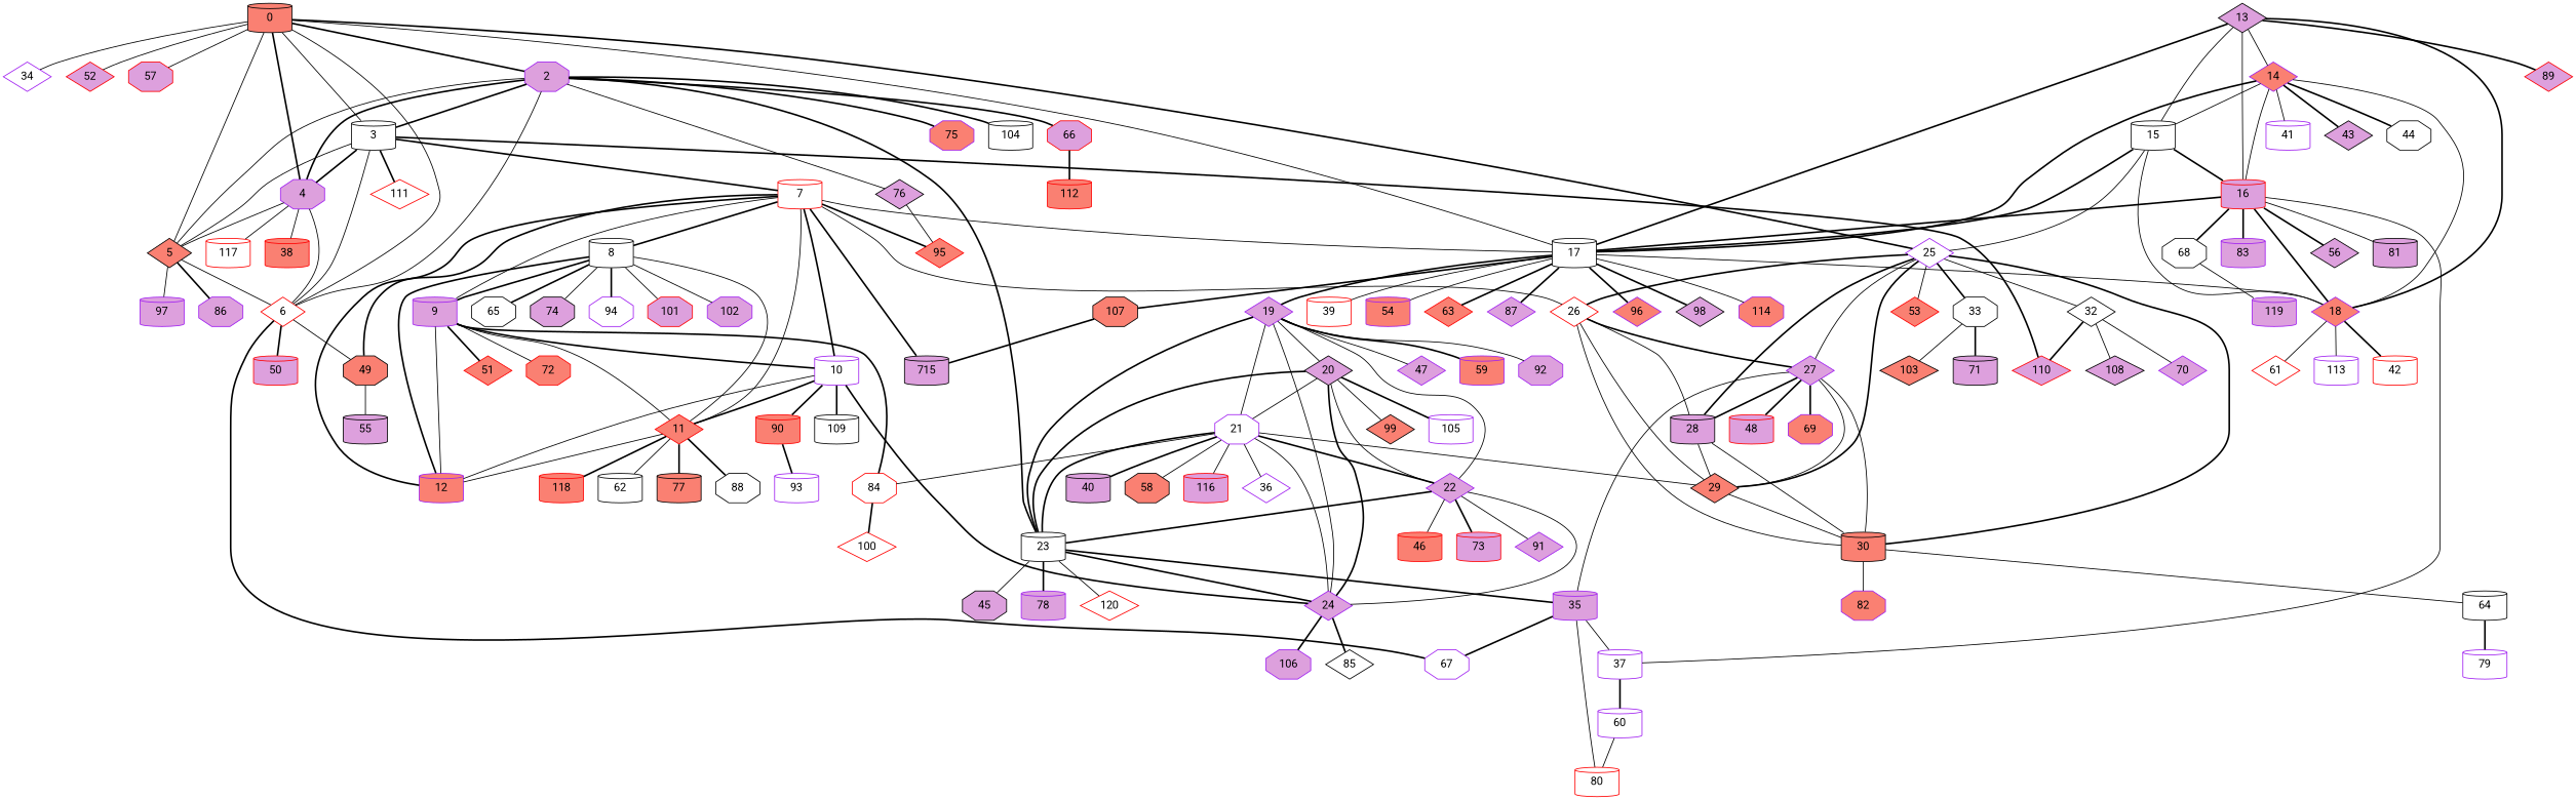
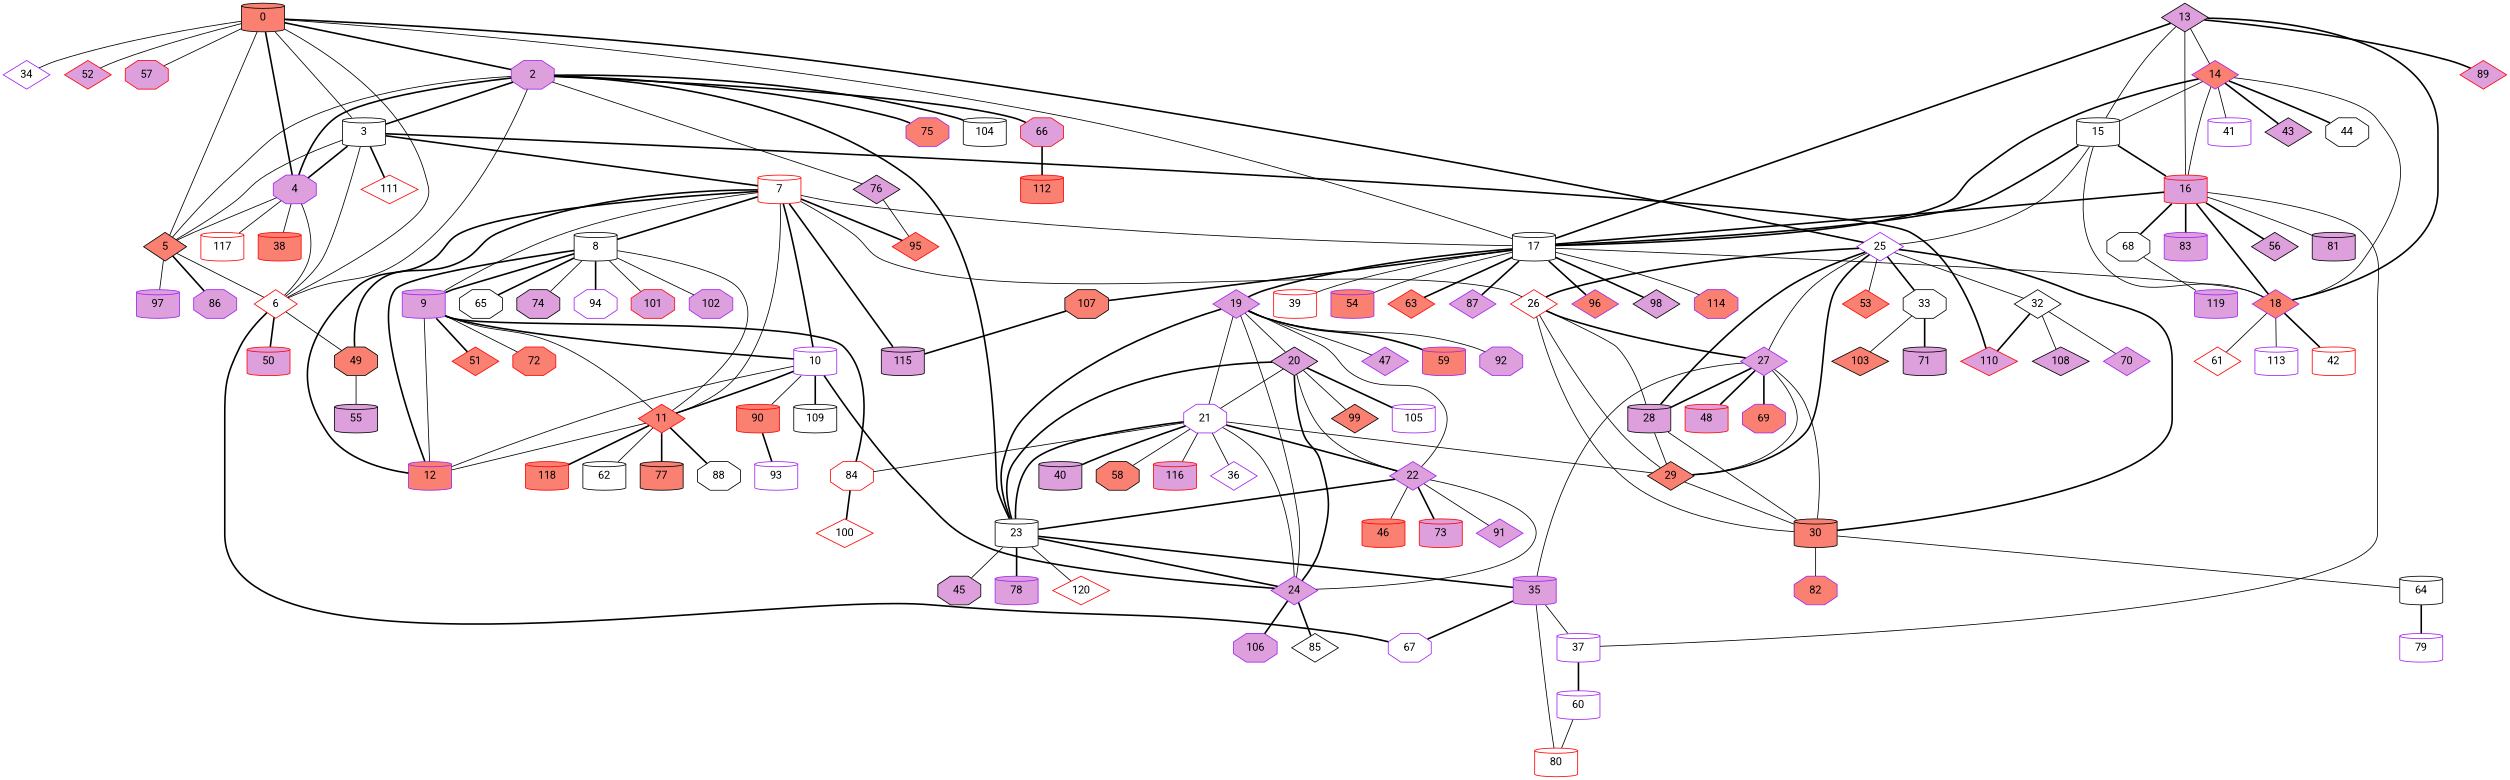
  graph {
    fontname=Roboto
    node [color=purple fillcolor=plum fontname=Roboto shape=cylinder style=filled]
    edge [fontname=Roboto style=solid]
    n1 [color=black fillcolor=salmon label=0]
    2 [shape=octagon]
    3 [color=black fillcolor=white]
    4 [shape=octagon]
    5 [color=black fillcolor=salmon shape=diamond]
    6 [color=red fillcolor=white shape=diamond]
    17 [color=black fillcolor=white]
    25 [fillcolor=white shape=diamond]
    34 [fillcolor=white shape=diamond]
    52 [color=red shape=diamond]
    57 [color=red shape=octagon]
    23 [color=black fillcolor=white]
    66 [color=red shape=octagon]
    75 [fillcolor=salmon shape=octagon]
    76 [color=black shape=diamond]
    104 [color=black fillcolor=white]
    7 [color=red fillcolor=white]
    110 [color=red shape=diamond]
    111 [color=red fillcolor=white shape=diamond]
    38 [color=red fillcolor=salmon]
    117 [color=red fillcolor=white]
    86 [shape=octagon]
    97
    49 [color=black fillcolor=salmon shape=octagon]
    50 [color=red]
    67 [fillcolor=white shape=octagon]
    18 [fillcolor=salmon shape=diamond]
    19 [shape=diamond]
    39 [color=red fillcolor=white]
    54 [fillcolor=salmon]
    63 [color=red fillcolor=salmon shape=diamond]
    87 [shape=diamond]
    96 [fillcolor=salmon shape=diamond]
    98 [color=black shape=diamond]
    107 [color=black fillcolor=salmon shape=octagon]
    114 [fillcolor=salmon shape=octagon]
    26 [color=red fillcolor=white shape=diamond]
    29 [color=black fillcolor=salmon shape=diamond]
    27 [shape=diamond]
    28 [color=black]
    30 [color=black fillcolor=salmon]
    32 [color=black fillcolor=white shape=diamond]
    33 [color=black fillcolor=white shape=octagon]
    53 [color=red fillcolor=salmon shape=diamond]
    24 [shape=diamond]
    35
    45 [color=black shape=octagon]
    78
    120 [color=red fillcolor=white shape=diamond]
    112 [color=red fillcolor=salmon]
    95 [color=red fillcolor=salmon shape=diamond]
    8 [color=black fillcolor=white]
    9
    10 [fillcolor=white]
    11 [color=red fillcolor=salmon shape=diamond]
    12 [fillcolor=salmon]
-   115 [color=black label=715]
+   115 [color=black]
    55 [color=black]
    65 [color=black fillcolor=white shape=octagon]
    74 [color=black shape=octagon]
    94 [fillcolor=white shape=octagon]
    101 [color=red shape=octagon]
    102 [shape=octagon]
    51 [color=red fillcolor=salmon shape=diamond]
    72 [color=red fillcolor=salmon shape=octagon]
    84 [color=red fillcolor=white shape=octagon]
    90 [color=red fillcolor=salmon]
    109 [color=black fillcolor=white]
    62 [color=black fillcolor=white]
    77 [color=black fillcolor=salmon]
    88 [color=black fillcolor=white shape=octagon]
    118 [color=red fillcolor=salmon]
    100 [color=red fillcolor=white shape=diamond]
    85 [color=black fillcolor=white shape=diamond]
    106 [shape=octagon]
    93 [fillcolor=white]
    13 [color=black shape=diamond]
    14 [fillcolor=salmon shape=diamond]
    15 [color=black fillcolor=white]
    16 [color=red]
    89 [color=red shape=diamond]
    41 [fillcolor=white]
    43 [color=black shape=diamond]
    44 [color=black fillcolor=white shape=octagon]
    37 [fillcolor=white]
    56 [color=black shape=diamond]
    68 [color=black fillcolor=white shape=octagon]
    81 [color=black]
    83
    42 [color=red fillcolor=white]
    61 [color=red fillcolor=white shape=diamond]
    113 [fillcolor=white]
    60 [fillcolor=white]
    119
    20 [color=black shape=diamond]
    21 [fillcolor=white shape=octagon]
    22 [shape=diamond]
    47 [shape=diamond]
    59 [fillcolor=salmon]
    92 [shape=octagon]
    99 [color=black fillcolor=salmon shape=diamond]
    105 [fillcolor=white]
    36 [fillcolor=white shape=diamond]
    40 [color=black]
    58 [color=black fillcolor=salmon shape=octagon]
    116 [color=red]
    46 [color=red fillcolor=salmon]
    73 [color=red]
    91 [shape=diamond]
    80 [color=red fillcolor=white]
    48 [color=red]
    69 [fillcolor=salmon shape=octagon]
    64 [color=black fillcolor=white]
    82 [fillcolor=salmon shape=octagon]
    70 [shape=diamond]
    108 [color=black shape=diamond]
    71 [color=black]
    103 [color=black fillcolor=salmon shape=diamond]
    79 [fillcolor=white]
    n1 -- 2 [style=bold]
    n1 -- 3
    n1 -- 4 [style=bold]
    n1 -- 5
    n1 -- 6
    n1 -- 17
    n1 -- 25 [style=bold]
    n1 -- 34
    n1 -- 52
    n1 -- 57
    2 -- 3 [style=bold]
    2 -- 4 [style=bold]
    2 -- 5
    2 -- 6
    2 -- 23 [style=bold]
    2 -- 66 [style=bold]
    2 -- 75 [style=bold]
    2 -- 76
    2 -- 104 [style=bold]
    3 -- 4 [style=bold]
    3 -- 5
    3 -- 6
    3 -- 7 [style=bold]
    3 -- 110 [style=bold]
    3 -- 111 [style=bold]
    4 -- 5
    4 -- 6
    4 -- 38
    4 -- 117
    5 -- 6
    5 -- 86 [style=bold]
    5 -- 97
    6 -- 49
    6 -- 50 [style=bold]
    6 -- 67 [style=bold]
    17 -- 18
    17 -- 19 [style=bold]
    17 -- 39
    17 -- 54
    17 -- 63 [style=bold]
    17 -- 87 [style=bold]
    17 -- 96 [style=bold]
    17 -- 98 [style=bold]
    17 -- 107 [style=bold]
    17 -- 114
    25 -- 26 [style=bold]
    25 -- 29 [style=bold]
    25 -- 27
    25 -- 28 [style=bold]
    25 -- 30 [style=bold]
    25 -- 32
    25 -- 33 [style=bold]
    25 -- 53
    23 -- 24 [style=bold]
    23 -- 35 [style=bold]
    23 -- 45
    23 -- 78 [style=bold]
    23 -- 120
    66 -- 112 [style=bold]
    76 -- 95
    7 -- 17
    7 -- 49 [style=bold]
    7 -- 26
    7 -- 95 [style=bold]
    7 -- 8 [style=bold]
    7 -- 9
    7 -- 10 [style=bold]
    7 -- 11
    7 -- 12 [style=bold]
    7 -- 115 [style=bold]
    49 -- 55
    18 -- 42 [style=bold]
    18 -- 61
    18 -- 113
    19 -- 23 [style=bold]
    19 -- 24
    19 -- 20
    19 -- 21
    19 -- 22
    19 -- 47
    19 -- 59 [style=bold]
    19 -- 92
    107 -- 115 [style=bold]
    26 -- 29
    26 -- 27 [style=bold]
    26 -- 28
    26 -- 30
    29 -- 30
    27 -- 29
    27 -- 28 [style=bold]
    27 -- 30
    27 -- 35
    27 -- 48 [style=bold]
    27 -- 69 [style=bold]
    28 -- 29
    28 -- 30
    30 -- 64
    30 -- 82
    32 -- 110 [style=bold]
    32 -- 70
    32 -- 108
    33 -- 71 [style=bold]
    33 -- 103
    24 -- 85 [style=bold]
    24 -- 106 [style=bold]
    35 -- 67 [style=bold]
    35 -- 37
    35 -- 80
    8 -- 9 [style=bold]
    8 -- 11
    8 -- 12 [style=bold]
    8 -- 65 [style=bold]
    8 -- 74
    8 -- 94 [style=bold]
    8 -- 101
    8 -- 102
    9 -- 10 [style=bold]
    9 -- 11
    9 -- 12
    9 -- 51 [style=bold]
    9 -- 72
    9 -- 84 [style=bold]
    10 -- 24 [style=bold]
    10 -- 11 [style=bold]
    10 -- 12
-   10 -- 90 [style=bold]
+   10 -- 90
    10 -- 109 [style=bold]
    11 -- 12
    11 -- 62
    11 -- 77 [style=bold]
    11 -- 88 [style=bold]
    11 -- 118 [style=bold]
    84 -- 100 [style=bold]
    90 -- 93 [style=bold]
    13 -- 17 [style=bold]
    13 -- 18 [style=bold]
    13 -- 14
    13 -- 15
    13 -- 16
    13 -- 89 [style=bold]
    14 -- 17 [style=bold]
    14 -- 18
    14 -- 15
    14 -- 16
    14 -- 41
    14 -- 43 [style=bold]
    14 -- 44 [style=bold]
    15 -- 17 [style=bold]
    15 -- 25
    15 -- 18
    15 -- 16 [style=bold]
    16 -- 17 [style=bold]
    16 -- 18 [style=bold]
    16 -- 37
    16 -- 56 [style=bold]
    16 -- 68 [style=bold]
    16 -- 81
    16 -- 83 [style=bold]
    37 -- 60 [style=bold]
    68 -- 119
    60 -- 80
    20 -- 23 [style=bold]
    20 -- 24 [style=bold]
    20 -- 21
    20 -- 22
    20 -- 99
    20 -- 105 [style=bold]
    21 -- 23 [style=bold]
    21 -- 29
    21 -- 24
    21 -- 84
    21 -- 22 [style=bold]
    21 -- 36
    21 -- 40 [style=bold]
    21 -- 58
    21 -- 116
    22 -- 23 [style=bold]
    22 -- 24
    22 -- 46
    22 -- 73 [style=bold]
    22 -- 91
    64 -- 79 [style=bold]
  }
